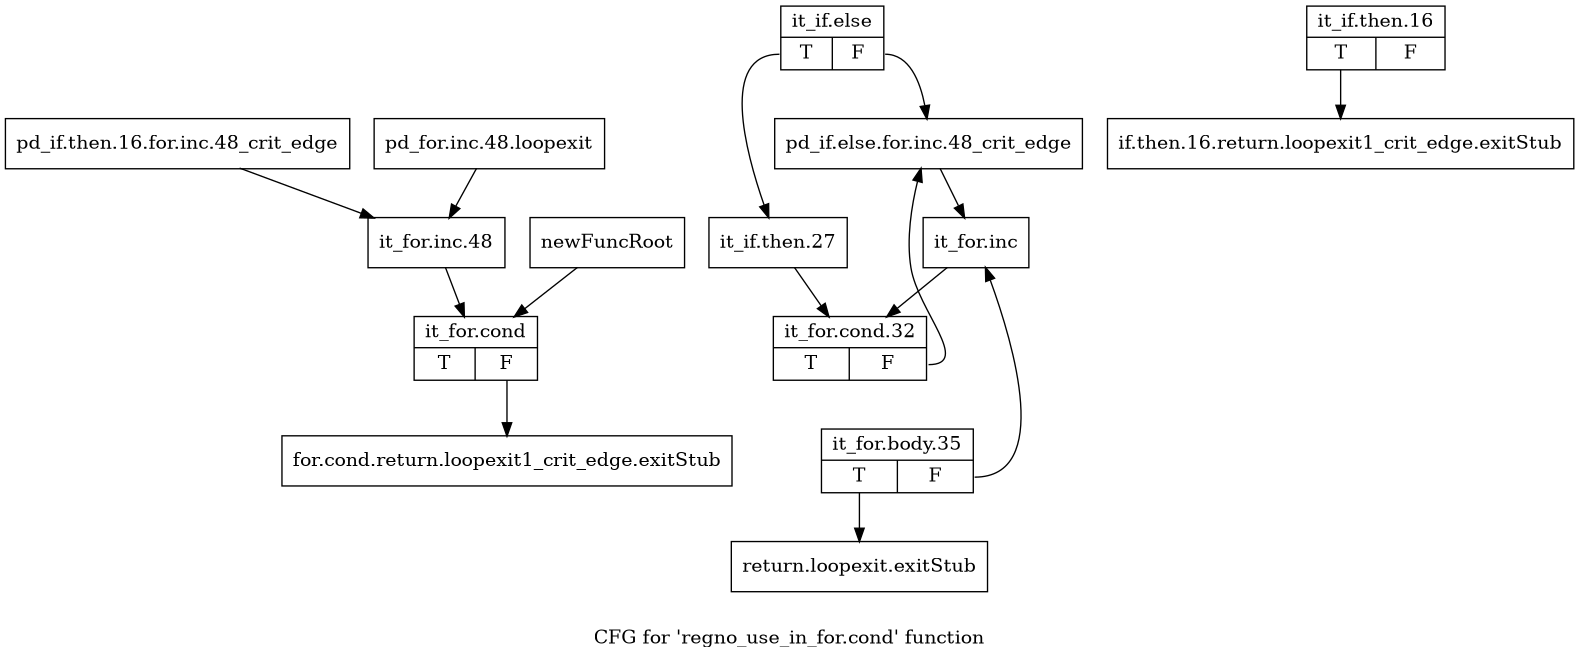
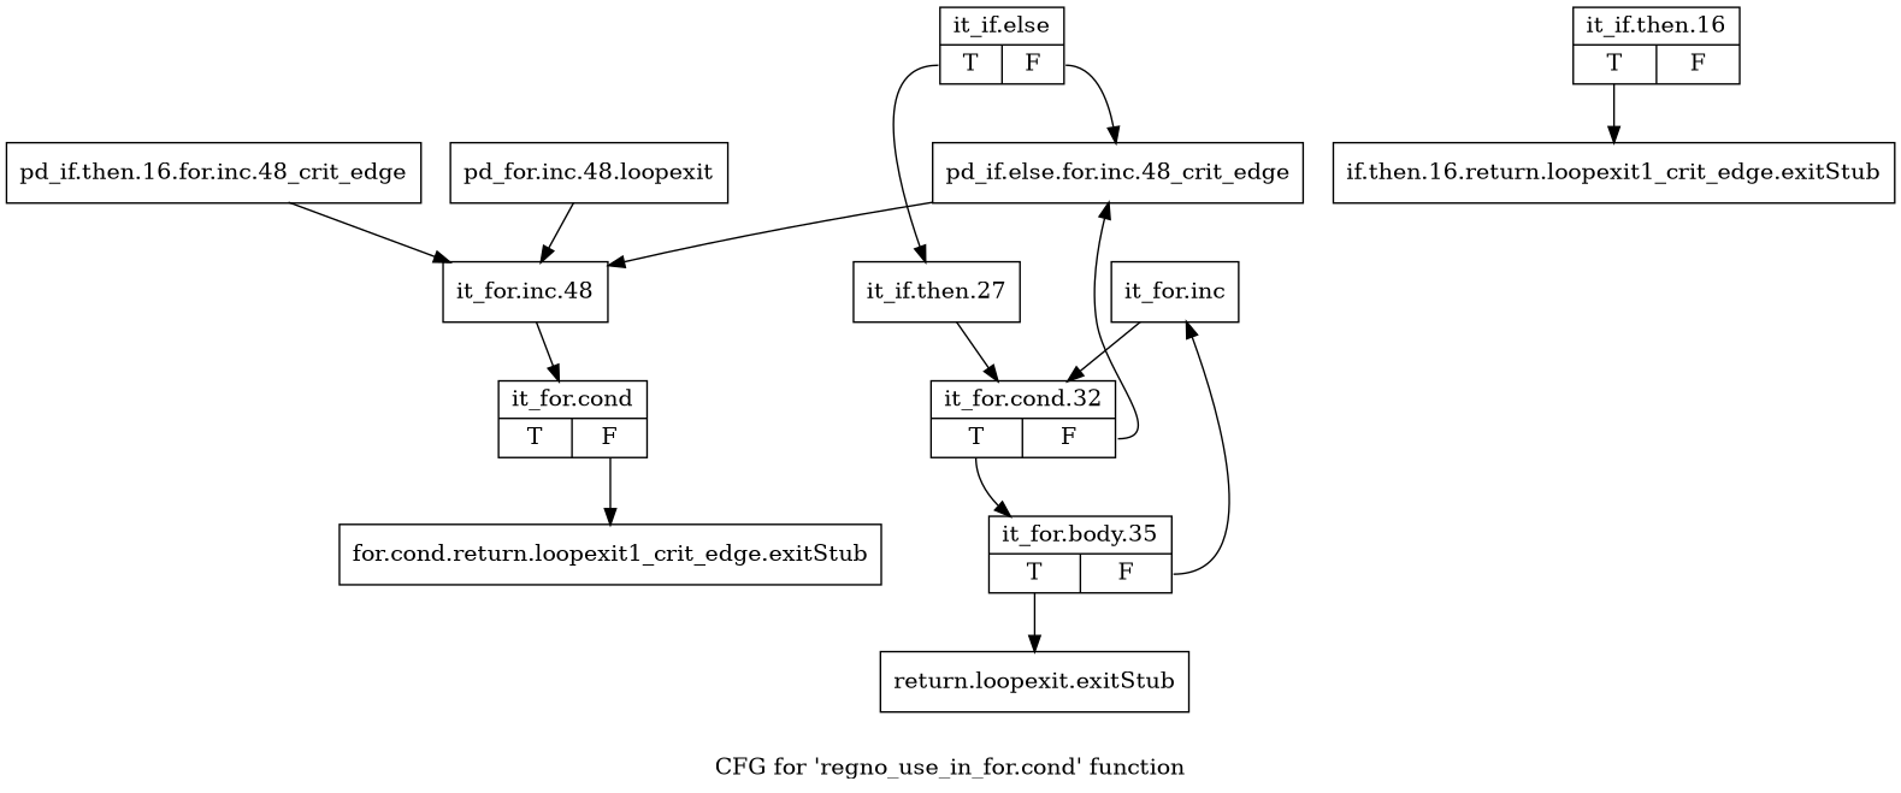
  digraph {
    fontname="DejaVu Serif"
    label="CFG for 'regno_use_in_for.cond' function"
    node [fontname="DejaVu Serif" shape=record]
    edge [fontname="DejaVu Serif"]
-   n1 [label="{newFuncRoot}"]
    n2 [label="{it_for.cond|{<s0>T|<s1>F}}"]
    n3 [label="{for.cond.return.loopexit1_crit_edge.exitStub}"]
    n4 [label="{return.loopexit.exitStub}"]
    n5 [label="{if.then.16.return.loopexit1_crit_edge.exitStub}"]
    n6 [label="{it_if.then.16|{<s0>T|<s1>F}}"]
    n7 [label="{it_if.else|{<s0>T|<s1>F}}"]
    n8 [label="{it_if.then.27}"]
    n9 [label="{pd_if.else.for.inc.48_crit_edge}"]
    n10 [label="{pd_if.then.16.for.inc.48_crit_edge}"]
    n11 [label="{it_for.inc.48}"]
    n12 [label="{it_for.cond.32|{<s0>T|<s1>F}}"]
    n13 [label="{it_for.body.35|{<s0>T|<s1>F}}"]
    n14 [label="{it_for.inc}"]
    n15 [label="{pd_for.inc.48.loopexit}"]
-   n1 -> n2
    n2 -> n3 [tailport=s1]
    n6 -> n5 [tailport=s0]
    n7 -> n8 [tailport=s0]
    n7 -> n9 [tailport=s1]
    n8 -> n12
-   n9 -> n14
+   n9 -> n11
    n10 -> n11
    n11 -> n2
    n12 -> n9 [tailport=s1]
+   n12 -> n13 [tailport=s0]
    n13 -> n4 [tailport=s0]
    n13 -> n14 [tailport=s1]
    n14 -> n12
    n15 -> n11
  }
